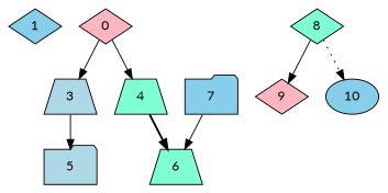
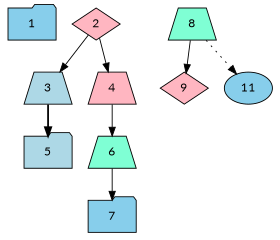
  digraph {
    fontname=Lato
    node [alpha=0.01 fillcolor=skyblue fontname=Lato shape=trapezium style=filled]
    edge [fontname=Lato style=solid]
-   1 [expect_size=21829632 shape=diamond]
-   2 [alpha=0.16 expect_size=36425728 fillcolor=lightpink shape=diamond label=0]
+   1 [expect_size=21829632 shape=folder]
+   2 [alpha=0.16 expect_size=36425728 fillcolor=lightpink shape=diamond]
    3 [alpha=0.13 expect_size=17661952 fillcolor=lightblue]
-   4 [alpha=0.07 expect_size=35547136 fillcolor=aquamarine]
+   4 [alpha=0.07 expect_size=35547136 fillcolor=lightpink]
    5 [alpha=0.14 expect_size=16180224 fillcolor=lightblue shape=folder]
    6 [alpha=0.17 expect_size=45649920 fillcolor=aquamarine]
    7 [alpha=0.03 expect_size=31099904 shape=folder]
-   8 [expect_size=50875392 fillcolor=aquamarine shape=diamond]
+   8 [expect_size=50875392 fillcolor=aquamarine]
    9 [alpha=0.17 expect_size=35772416 fillcolor=lightpink shape=diamond]
-   10 [alpha=0.06 expect_size=7242752 shape=ellipse]
+   10 [alpha=0.06 expect_size=7242752 shape=ellipse label=11]
    2 -> 3
    2 -> 4
-   3 -> 5
-   4 -> 6 [style=bold]
-   7 -> 6
+   3 -> 5 [style=bold]
+   4 -> 6
+   6 -> 7
    8 -> 9
    8 -> 10 [style=dotted]
  }
